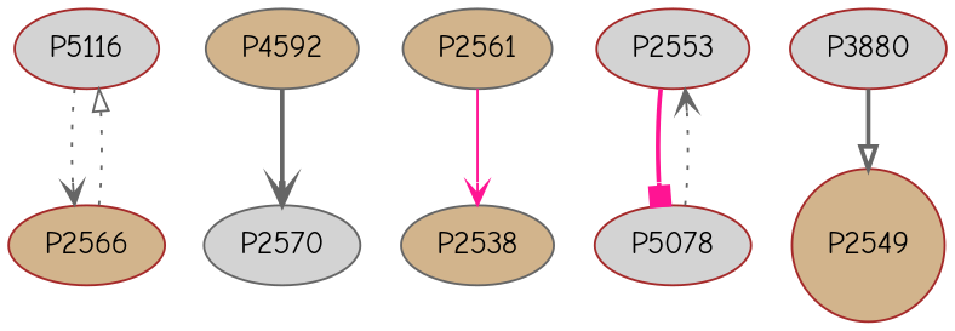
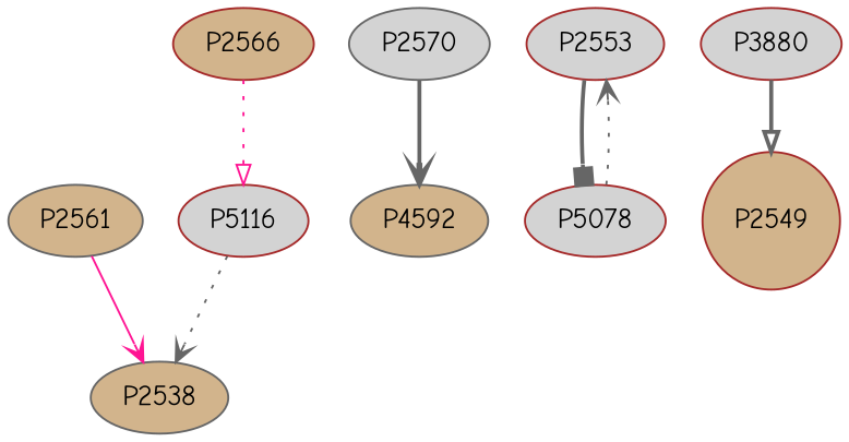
  digraph {
    fontname="Comic Neue"
    node [color=brown fillcolor=lightgrey fontname="Comic Neue" style=filled]
    edge [arrowhead=vee color=gray40 fontname="Comic Neue" style=dotted]
    P5116
    P2566 [fillcolor=tan]
    P4592 [color=gray40 fillcolor=tan]
    P2570 [color=gray40]
    P2538 [color=gray40 fillcolor=tan]
    P2561 [color=gray40 fillcolor=tan]
    P2553
    P5078
    P2549 [fillcolor=tan shape=circle]
    P3880
-   P5116 -> P2566
-   P2566 -> P5116 [arrowhead=onormal]
-   P4592 -> P2570 [style=bold]
+   P5116 -> P2538
+   P2566 -> P5116 [arrowhead=onormal color=deeppink]
+   P2570 -> P4592 [style=bold]
    P2561 -> P2538 [color=deeppink style=solid]
-   P2553 -> P5078 [arrowhead=box color=deeppink style=bold]
+   P2553 -> P5078 [arrowhead=box style=bold]
    P5078 -> P2553
    P3880 -> P2549 [arrowhead=onormal style=bold]
  }
